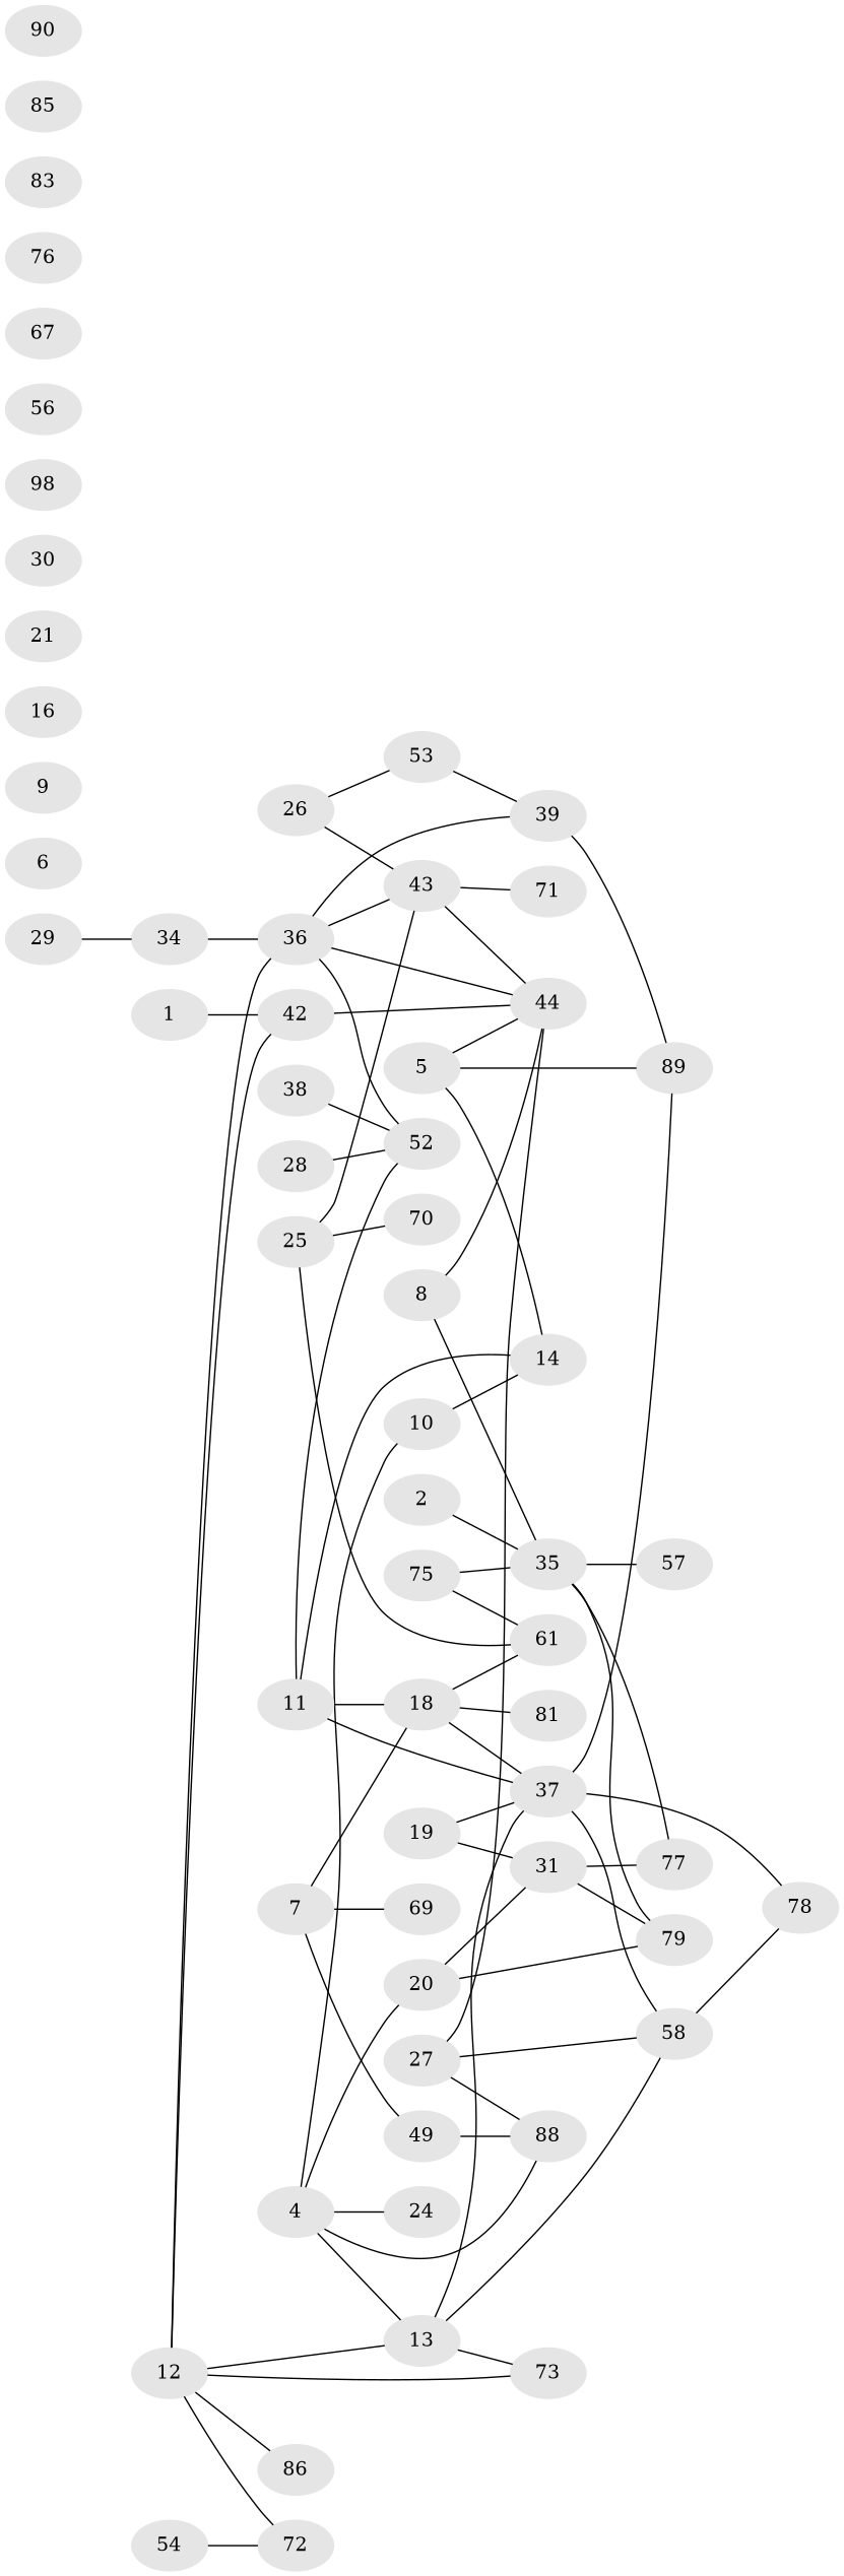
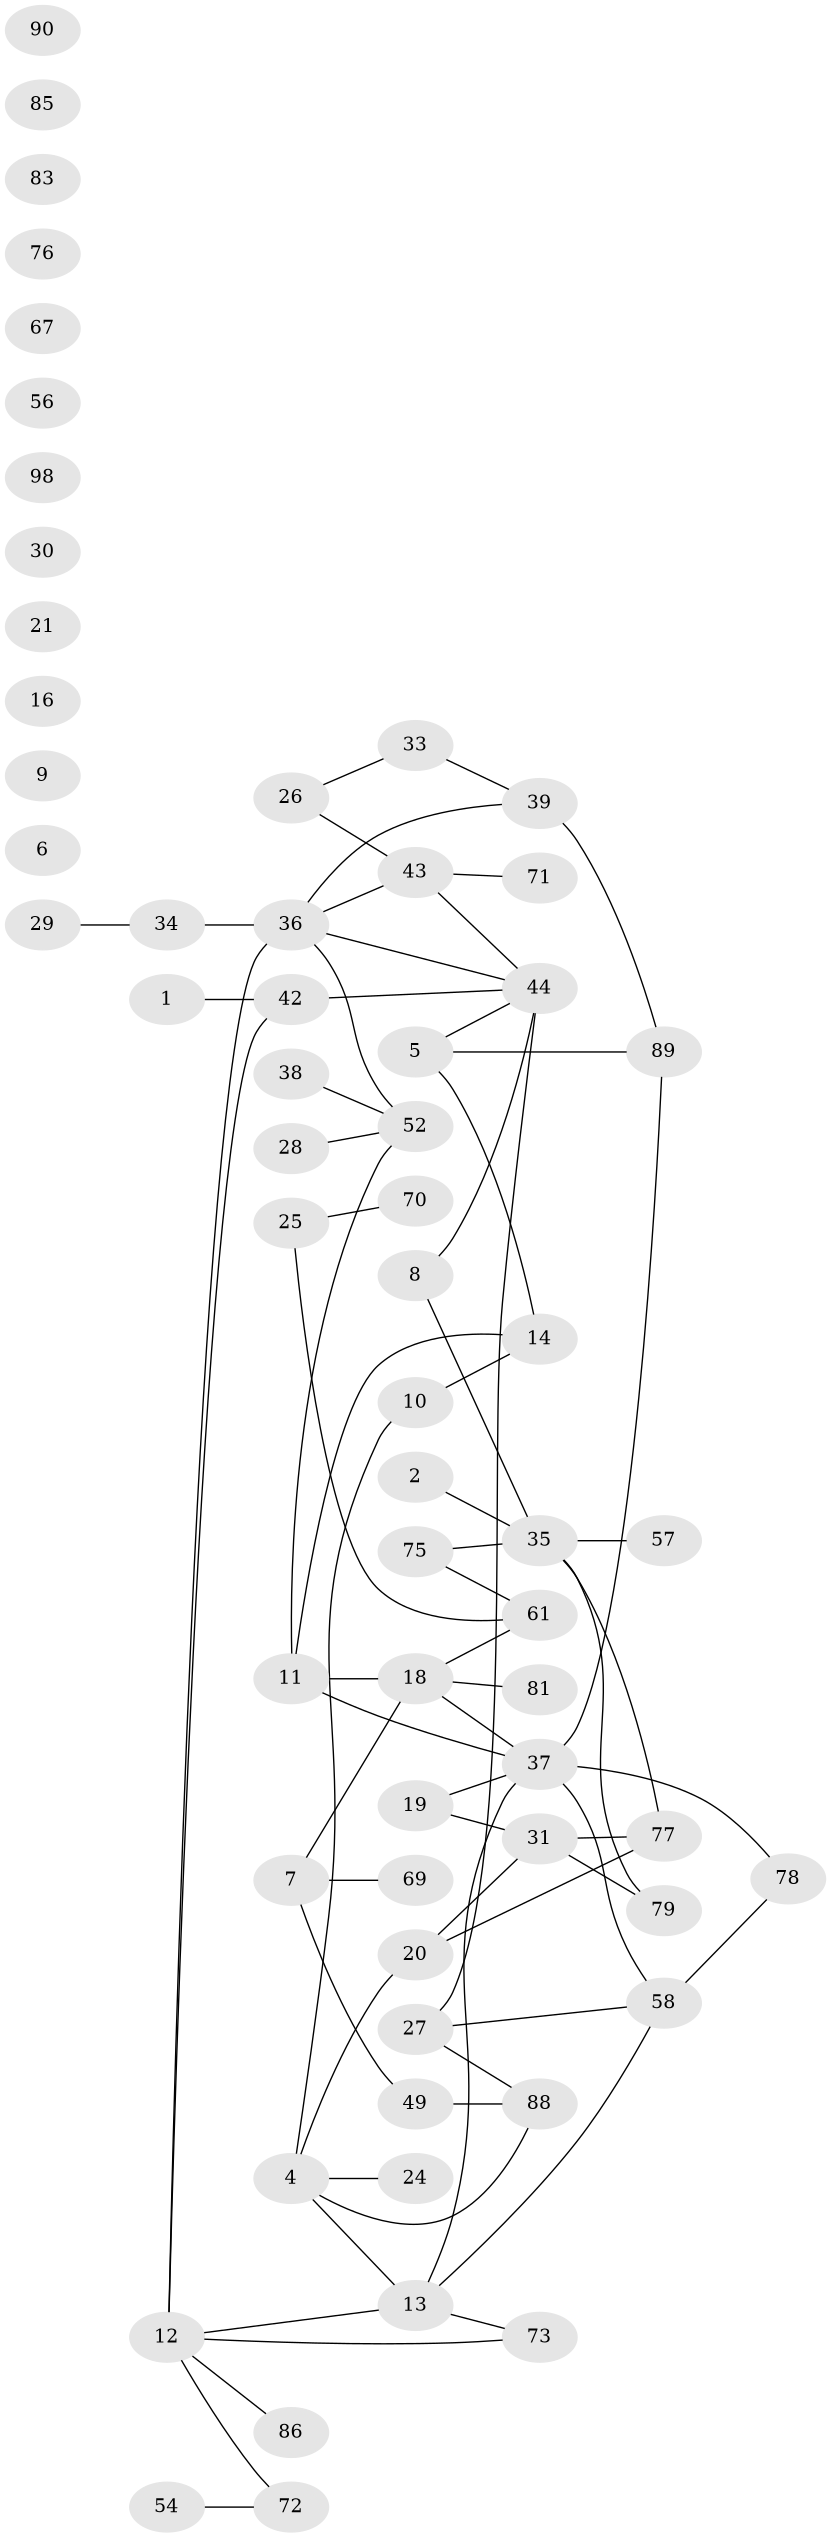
  graph {
    rankdir=LR
    node [color=gray90 style=filled]
    42 [super="+55"]
    44 [super="+66"]
    1
    2 [super="+64"]
    35 [super="+87"]
    77
    79
    57
    36 [super="+40"]
    52 [super="+74"]
    43 [super="+45"]
    39 [super="+63"]
    4 [super="+17"]
    10 [super="+51"]
    13 [super="+32"]
    20 [super="+60"]
    24
    88 [super="+91"]
    14
    37 [super="+65"]
    73
    58 [super="+68"]
    31 [super="+82"]
    5 [super="+26"]
    89
    6
    7 [super="+50"]
    18 [super="+62"]
    49
    69
    61 [super="+75"]
    81
    8
    9
    11 [super="+59"]
    78
    12 [super="+23"]
    72
    86
    n40 [label=75]
    16
    19 [super="+84"]
    21
-   33 [super="+53" label=53]
+   33 [super="+53"]
    n45 [label=26]
    71
    25 [super="+46"]
    70
    27 [super="+80"]
    28 [super="+41"]
    29
    34
    30
    38 [super="+47"]
    n55 [label=98]
    54
    56
    67
    76
    83
    85 [super="+92"]
    90
    42 -- 44
    1 -- 42
    2 -- 35
    35 -- 77
    35 -- 79
    35 -- 57
    36 -- 44
    36 -- 52
    36 -- 43
    36 -- 39
    43 -- 44
    43 -- 71
    39 -- 89
    4 -- 10
    4 -- 13
    4 -- 20
    4 -- 24
    4 -- 88
    10 -- 14
    13 -- 37
    13 -- 73
    13 -- 58
-   20 -- 79
+   20 -- 77
    20 -- 31
    37 -- 58
    37 -- 89
    37 -- 78
    58 -- 78
    31 -- 77
    31 -- 79
    5 -- 44
    5 -- 14
    5 -- 89
    7 -- 18
    7 -- 49
    7 -- 69
    18 -- 37
    18 -- 61
    18 -- 81
    49 -- 88
    8 -- 44
    8 -- 35
    11 -- 52
    11 -- 14
    11 -- 37
    11 -- 18 [weight=2]
    12 -- 42
    12 -- 36
    12 -- 13
    12 -- 73
    12 -- 72
    12 -- 86
    n40 -- 35
    n40 -- 61
    19 -- 37
    19 -- 31
    33 -- 39
    n45 -- 43
    n45 -- 33
-   25 -- 43
    25 -- 61
    25 -- 70
    27 -- 44
    27 -- 88
    27 -- 58
    28 -- 52
    29 -- 34
    34 -- 36
    38 -- 52
    54 -- 72
  }
